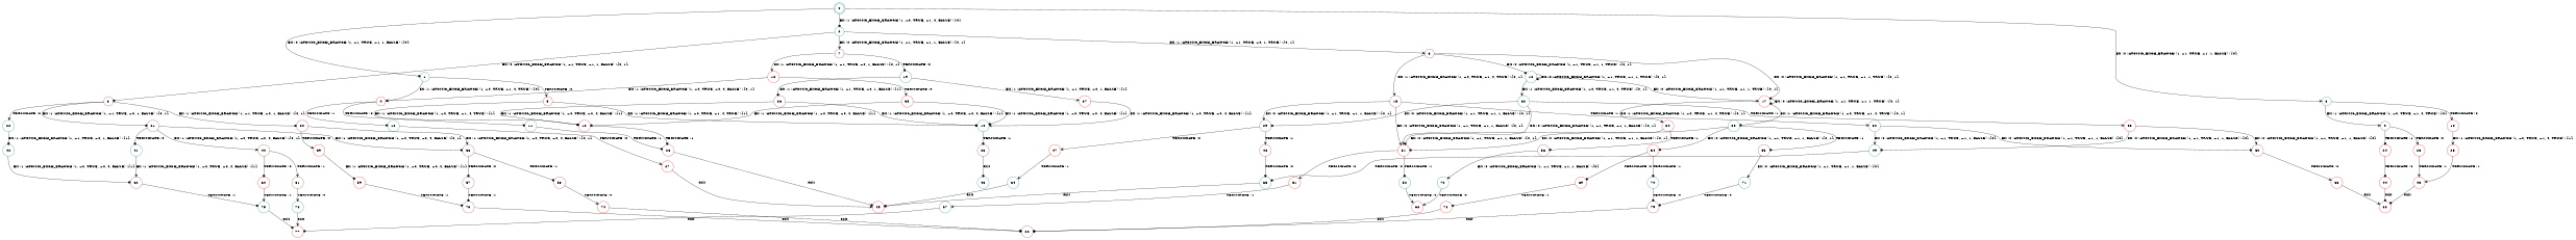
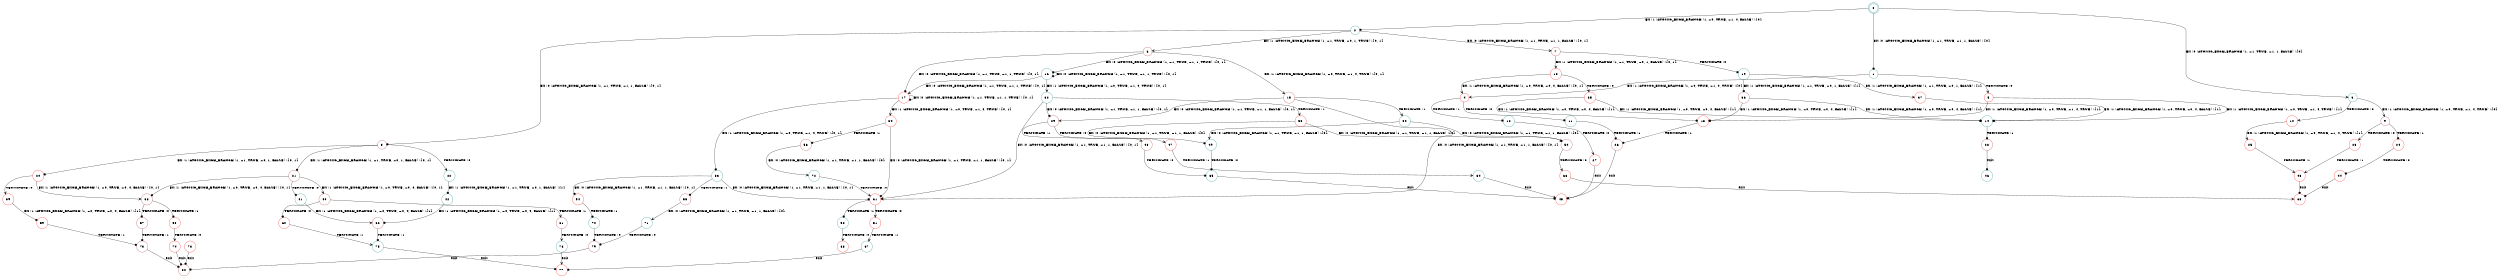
  digraph {
    node [color=red shape=circle]
    edge [arrowhead=dot]
    0 [color=teal peripheries=2]
    1 [color=teal]
    2 [color=teal]
    3 [color=teal]
    4
    5
    6 [color=brown]
    7 [color=brown]
    8 [color=brown]
    9 [color=brown]
    10
    11 [color=teal]
    12 [color=teal]
    13
    14 [color=teal]
    15 [color=brown]
    16 [color=teal]
    17
    18
    19 [color=teal]
    20
    21 [color=brown]
    22 [color=teal]
    23
    24
    25
    26 [color=brown]
    27
    28 [color=brown]
    29 [color=brown]
    30 [color=teal]
    31
    32 [color=teal]
    33 [color=teal]
    34
    35
    36 [color=brown]
    37
    38 [color=brown]
    39
    40 [color=brown]
    41 [color=teal]
    42 [color=teal]
    43
    44
    45
    46 [color=teal]
    47
    48 [color=brown]
    49 [color=teal]
    50 [color=brown]
    51
    52 [color=teal]
    53
    54
    55 [color=brown]
    56 [color=brown]
    57 [color=brown]
    58
    59
    60
    61 [color=brown]
    62 [color=brown]
    63
    64 [color=teal]
    65 [color=teal]
    66
    67 [color=teal]
    68
-   69
    70 [color=teal]
    71 [color=teal]
    72 [color=teal]
    73 [color=brown]
    74
    75 [color=teal]
    76 [color=teal]
    77
    78
    79 [color=brown]
    80 [color=brown]
    0 -> 1 [label="EX !0 !ATOMIC_EXCH_BRANCH (1, +1, TRUE, +1, 1, FALSE) !{0}"]
    0 -> 2 [label="EX !1 !ATOMIC_EXCH_BRANCH (1, +0, TRUE, +1, 4, FALSE) !{0}"]
    0 -> 3 [arrowhead=vee label="EX !0 !ATOMIC_EXCH_BRANCH (1, +1, TRUE, +1, 1, FALSE) !{0}"]
    1 -> 4 [arrowhead=vee label="EX !1 !ATOMIC_EXCH_BRANCH (1, +0, TRUE, +1, 4, TRUE) !{0}"]
    1 -> 5 [arrowhead=vee label="TERMINATE !0"]
    2 -> 6 [arrowhead=vee label="EX !1 !ATOMIC_EXCH_BRANCH (1, +1, TRUE, +0, 1, TRUE) !{0, 1}"]
    2 -> 7 [arrowhead=vee label="EX !0 !ATOMIC_EXCH_BRANCH (1, +1, TRUE, +1, 1, FALSE) !{0, 1}"]
    2 -> 8 [label="EX !0 !ATOMIC_EXCH_BRANCH (1, +1, TRUE, +1, 1, FALSE) !{0, 1}"]
    3 -> 9 [arrowhead=vee label="EX !1 !ATOMIC_EXCH_BRANCH (1, +0, TRUE, +1, 4, TRUE) !{0}"]
    3 -> 10 [arrowhead=vee label="TERMINATE !0"]
    4 -> 11 [label="TERMINATE !0"]
    4 -> 12 [label="TERMINATE !1"]
    5 -> 13 [label="EX !1 !ATOMIC_EXCH_BRANCH (1, +0, TRUE, +1, 4, TRUE) !{1}"]
    5 -> 14 [label="EX !1 !ATOMIC_EXCH_BRANCH (1, +0, TRUE, +1, 4, TRUE) !{1}"]
    6 -> 15 [arrowhead=vee label="EX !1 !ATOMIC_EXCH_BRANCH (1, +0, TRUE, +1, 4, TRUE) !{0, 1}"]
    6 -> 16 [label="EX !0 !ATOMIC_EXCH_BRANCH (1, +1, TRUE, +1, 1, TRUE) !{0, 1}"]
    6 -> 17 [label="EX !0 !ATOMIC_EXCH_BRANCH (1, +1, TRUE, +1, 1, TRUE) !{0, 1}"]
    7 -> 18 [arrowhead=vee label="EX !1 !ATOMIC_EXCH_BRANCH (1, +1, TRUE, +0, 1, FALSE) !{0, 1}"]
    7 -> 19 [label="TERMINATE !0"]
    8 -> 20 [label="EX !1 !ATOMIC_EXCH_BRANCH (1, +1, TRUE, +0, 1, FALSE) !{0, 1}"]
    8 -> 21 [label="EX !1 !ATOMIC_EXCH_BRANCH (1, +1, TRUE, +0, 1, FALSE) !{0, 1}"]
    8 -> 22 [arrowhead=vee label="TERMINATE !0"]
    9 -> 23 [arrowhead=vee label="TERMINATE !0"]
    9 -> 24 [label="TERMINATE !1"]
    10 -> 25 [arrowhead=vee label="EX !1 !ATOMIC_EXCH_BRANCH (1, +0, TRUE, +1, 4, TRUE) !{1}"]
    11 -> 26 [label="TERMINATE !1"]
    12 -> 27 [arrowhead=vee label="TERMINATE !0"]
    13 -> 26 [label="TERMINATE !1"]
    14 -> 28 [label="TERMINATE !1"]
    15 -> 29 [arrowhead=vee label="EX !0 !ATOMIC_EXCH_BRANCH (1, +1, TRUE, +1, 1, FALSE) !{0, 1}"]
    15 -> 30 [arrowhead=vee label="TERMINATE !1"]
    15 -> 31 [arrowhead=vee label="EX !0 !ATOMIC_EXCH_BRANCH (1, +1, TRUE, +1, 1, FALSE) !{0, 1}"]
    16 -> 16 [label="EX !0 !ATOMIC_EXCH_BRANCH (1, +1, TRUE, +1, 1, TRUE) !{0, 1}"]
    16 -> 17 [arrowhead=vee label="EX !0 !ATOMIC_EXCH_BRANCH (1, +1, TRUE, +1, 1, TRUE) !{0, 1}"]
    16 -> 32 [arrowhead=vee label="EX !1 !ATOMIC_EXCH_BRANCH (1, +0, TRUE, +1, 4, TRUE) !{0, 1}"]
    17 -> 17 [label="EX !0 !ATOMIC_EXCH_BRANCH (1, +1, TRUE, +1, 1, TRUE) !{0, 1}"]
    17 -> 33 [label="EX !1 !ATOMIC_EXCH_BRANCH (1, +0, TRUE, +1, 4, TRUE) !{0, 1}"]
    17 -> 34 [arrowhead=vee label="EX !1 !ATOMIC_EXCH_BRANCH (1, +0, TRUE, +1, 4, TRUE) !{0, 1}"]
    18 -> 4 [arrowhead=vee label="EX !1 !ATOMIC_EXCH_BRANCH (1, +0, TRUE, +0, 4, FALSE) !{0, 1}"]
    18 -> 35 [arrowhead=vee label="TERMINATE !0"]
    19 -> 36 [label="EX !1 !ATOMIC_EXCH_BRANCH (1, +1, TRUE, +0, 1, FALSE) !{1}"]
    19 -> 37 [arrowhead=vee label="EX !1 !ATOMIC_EXCH_BRANCH (1, +1, TRUE, +0, 1, FALSE) !{1}"]
    20 -> 38 [arrowhead=vee label="EX !1 !ATOMIC_EXCH_BRANCH (1, +0, TRUE, +0, 4, FALSE) !{0, 1}"]
    20 -> 39 [arrowhead=vee label="TERMINATE !0"]
    21 -> 38 [label="EX !1 !ATOMIC_EXCH_BRANCH (1, +0, TRUE, +0, 4, FALSE) !{0, 1}"]
    21 -> 40 [arrowhead=vee label="EX !1 !ATOMIC_EXCH_BRANCH (1, +0, TRUE, +0, 4, FALSE) !{0, 1}"]
    21 -> 41 [label="TERMINATE !0"]
    22 -> 42 [label="EX !1 !ATOMIC_EXCH_BRANCH (1, +1, TRUE, +0, 1, FALSE) !{1}"]
    23 -> 43 [arrowhead=vee label="TERMINATE !1"]
    24 -> 44 [label="TERMINATE !0"]
    25 -> 43 [arrowhead=vee label="TERMINATE !1"]
    26 -> 45 [label=exit]
    27 -> 45 [arrowhead=vee label=exit]
    28 -> 46 [label=exit]
    29 -> 47 [arrowhead=vee label="TERMINATE !0"]
    29 -> 48 [arrowhead=vee label="TERMINATE !1"]
    30 -> 49 [arrowhead=vee label="EX !0 !ATOMIC_EXCH_BRANCH (1, +1, TRUE, +1, 1, FALSE) !{0}"]
    30 -> 50 [label="EX !0 !ATOMIC_EXCH_BRANCH (1, +1, TRUE, +1, 1, FALSE) !{0}"]
    31 -> 51 [arrowhead=vee label="TERMINATE !0"]
    31 -> 52 [label="TERMINATE !1"]
    32 -> 29 [label="EX !0 !ATOMIC_EXCH_BRANCH (1, +1, TRUE, +1, 1, FALSE) !{0, 1}"]
    32 -> 31 [arrowhead=vee label="EX !0 !ATOMIC_EXCH_BRANCH (1, +1, TRUE, +1, 1, FALSE) !{0, 1}"]
    32 -> 53 [arrowhead=vee label="TERMINATE !1"]
    33 -> 31 [label="EX !0 !ATOMIC_EXCH_BRANCH (1, +1, TRUE, +1, 1, FALSE) !{0, 1}"]
    33 -> 54 [label="EX !0 !ATOMIC_EXCH_BRANCH (1, +1, TRUE, +1, 1, FALSE) !{0, 1}"]
    33 -> 55 [label="TERMINATE !1"]
    34 -> 31 [label="EX !0 !ATOMIC_EXCH_BRANCH (1, +1, TRUE, +1, 1, FALSE) !{0, 1}"]
    34 -> 56 [label="TERMINATE !1"]
    35 -> 13 [label="EX !1 !ATOMIC_EXCH_BRANCH (1, +0, TRUE, +0, 4, FALSE) !{1}"]
    35 -> 14 [label="EX !1 !ATOMIC_EXCH_BRANCH (1, +0, TRUE, +0, 4, FALSE) !{1}"]
    36 -> 13 [label="EX !1 !ATOMIC_EXCH_BRANCH (1, +0, TRUE, +0, 4, FALSE) !{1}"]
    36 -> 14 [label="EX !1 !ATOMIC_EXCH_BRANCH (1, +0, TRUE, +0, 4, FALSE) !{1}"]
    37 -> 14 [arrowhead=vee label="EX !1 !ATOMIC_EXCH_BRANCH (1, +0, TRUE, +0, 4, FALSE) !{1}"]
    38 -> 57 [label="TERMINATE !0"]
    38 -> 58 [label="TERMINATE !1"]
    39 -> 59 [label="EX !1 !ATOMIC_EXCH_BRANCH (1, +0, TRUE, +0, 4, FALSE) !{1}"]
    40 -> 60 [label="TERMINATE !0"]
    40 -> 61 [arrowhead=vee label="TERMINATE !1"]
    41 -> 62 [arrowhead=vee label="EX !1 !ATOMIC_EXCH_BRANCH (1, +0, TRUE, +0, 4, FALSE) !{1}"]
    42 -> 62 [label="EX !1 !ATOMIC_EXCH_BRANCH (1, +0, TRUE, +0, 4, FALSE) !{1}"]
    43 -> 63 [label=exit]
    44 -> 63 [label=exit]
    47 -> 64 [arrowhead=vee label="TERMINATE !1"]
    48 -> 65 [label="TERMINATE !0"]
    49 -> 65 [label="TERMINATE !0"]
    50 -> 66 [arrowhead=vee label="TERMINATE !0"]
    51 -> 67 [arrowhead=vee label="TERMINATE !1"]
    52 -> 68 [arrowhead=vee label="TERMINATE !0"]
    53 -> 49 [label="EX !0 !ATOMIC_EXCH_BRANCH (1, +1, TRUE, +1, 1, FALSE) !{0}"]
    53 -> 50 [arrowhead=vee label="EX !0 !ATOMIC_EXCH_BRANCH (1, +1, TRUE, +1, 1, FALSE) !{0}"]
-   54 -> 69 [label="TERMINATE !0"]
    54 -> 70 [label="TERMINATE !1"]
    55 -> 71 [arrowhead=vee label="EX !0 !ATOMIC_EXCH_BRANCH (1, +1, TRUE, +1, 1, FALSE) !{0}"]
    56 -> 72 [arrowhead=vee label="EX !0 !ATOMIC_EXCH_BRANCH (1, +1, TRUE, +1, 1, FALSE) !{0}"]
    57 -> 73 [label="TERMINATE !1"]
    58 -> 74 [arrowhead=vee label="TERMINATE !0"]
    59 -> 73 [label="TERMINATE !1"]
    60 -> 75 [arrowhead=vee label="TERMINATE !1"]
    61 -> 76 [arrowhead=vee label="TERMINATE !0"]
    62 -> 75 [label="TERMINATE !1"]
    64 -> 45 [arrowhead=vee label=exit]
    65 -> 45 [label=exit]
    66 -> 63 [arrowhead=vee label=exit]
    67 -> 77 [label=exit]
-   69 -> 78 [label="TERMINATE !1"]
    70 -> 79 [label="TERMINATE !0"]
    71 -> 79 [label="TERMINATE !0"]
-   72 -> 68 [arrowhead=vee label="TERMINATE !0"]
+   72 -> 31 [arrowhead=vee label="TERMINATE !0"]
    73 -> 80 [label=exit]
    74 -> 80 [label=exit]
    75 -> 77 [label=exit]
    76 -> 77 [arrowhead=vee label=exit]
    78 -> 80 [label=exit]
    79 -> 80 [label=exit]
  }
